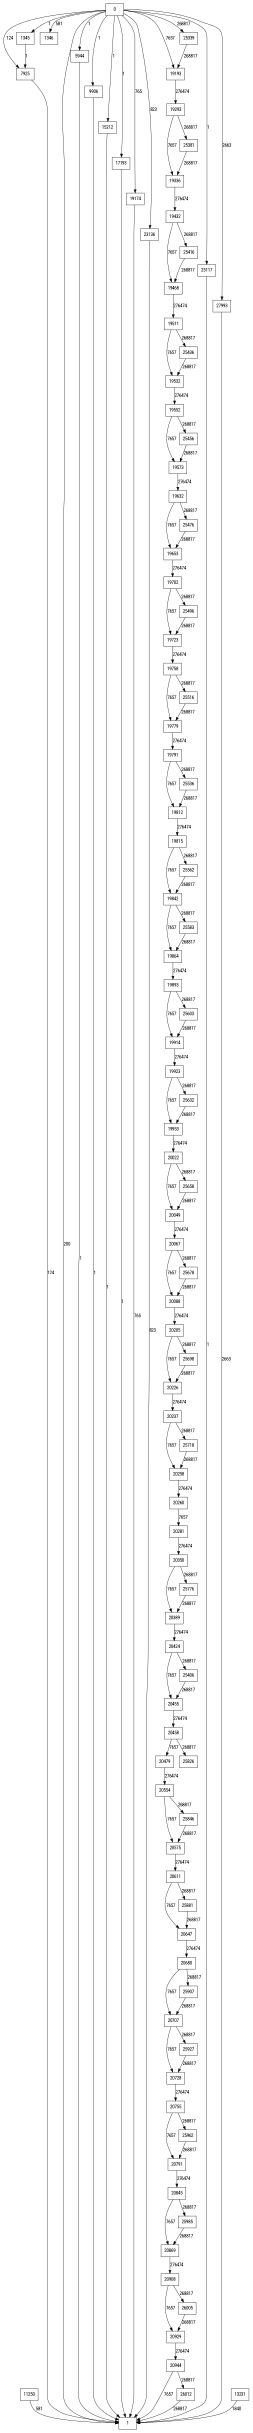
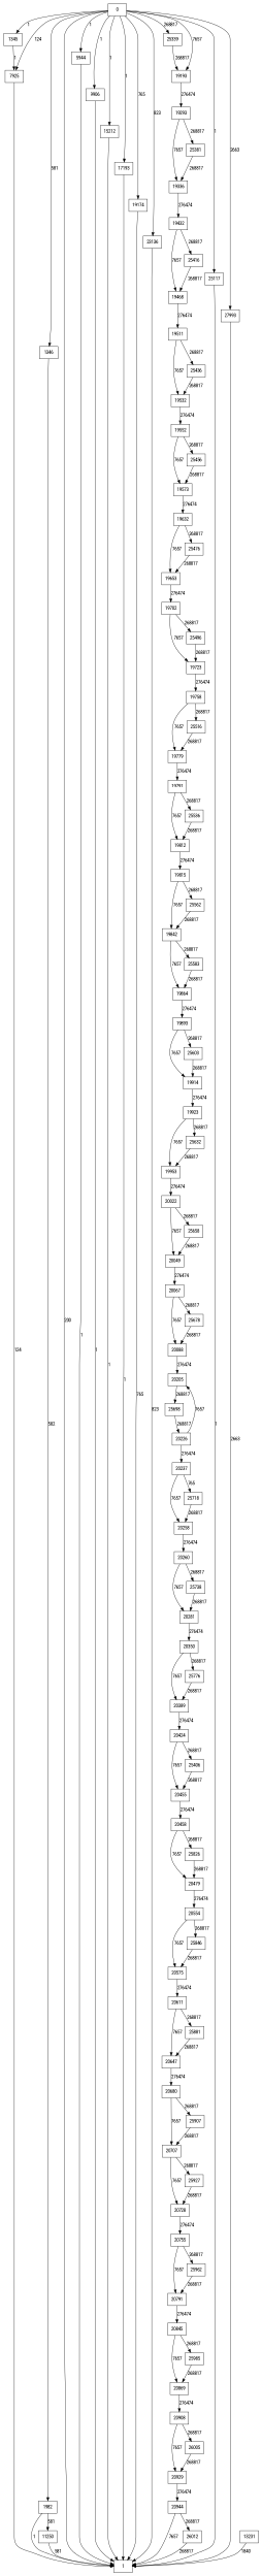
  digraph {
    fontname="Roboto Condensed"
    rankdir=TB
    node [fontname="Roboto Condensed" shape=rectangle]
    edge [fontname="Roboto Condensed"]
    1345
    7925
    1346
+   1982
    1
    11250
    5944
    9906
    13231
    15212
    17193
    19174
    19193
    19293
    19336
    25381
    19432
    19468
    25416
    19511
    19532
    25436
    19552
    19573
    25456
    19632
    19653
    25476
    19702
    19723
    25496
    19758
    19779
    25516
    19791
    19812
    25536
    19815
    19842
    25562
    19864
    25583
    19893
    19914
    25603
    19923
    19953
    25632
    20022
    20049
    25658
    20067
    20088
    25678
    20205
    20226
    25698
    20237
    20258
    25718
    20260
    20281
+   25738
    20350
    20389
    25776
    20424
    20455
    n69 [label=25406]
    20458
    20479
    25826
    20554
    20575
    25846
    20611
    20647
    25881
    20680
    20707
    25907
    20728
    25927
    20755
    20791
    25962
    20845
    20869
    25985
    20908
    20929
    26005
    20944
    26012
    23136
    25117
    25339
    27993
    0
    1345 -> 7925 [label=1]
    7925 -> 1 [label=124]
+   1346 -> 1982 [label=582]
+   1982 -> 1 [label=1]
+   1982 -> 11250 [label=581]
    11250 -> 1 [label=581]
    5944 -> 1 [label=1]
    9906 -> 1 [label=1]
    13231 -> 1 [label=1840]
    15212 -> 1 [label=1]
    17193 -> 1 [label=1]
    19174 -> 1 [label=765]
    19193 -> 19293 [label=276474]
    19293 -> 19336 [label=7657]
    19293 -> 25381 [label=268817]
    19336 -> 19432 [label=276474]
    25381 -> 19336 [label=268817]
    19432 -> 19468 [label=7657]
    19432 -> 25416 [label=268817]
    19468 -> 19511 [label=276474]
    25416 -> 19468 [label=268817]
    19511 -> 19532 [label=7657]
    19511 -> 25436 [label=268817]
    19532 -> 19552 [label=276474]
    25436 -> 19532 [label=268817]
    19552 -> 19573 [label=7657]
    19552 -> 25456 [label=268817]
    19573 -> 19632 [label=276474]
    25456 -> 19573 [label=268817]
    19632 -> 19653 [label=7657]
    19632 -> 25476 [label=268817]
    19653 -> 19702 [label=276474]
    25476 -> 19653 [label=268817]
    19702 -> 19723 [label=7657]
    19702 -> 25496 [label=268817]
    19723 -> 19758 [label=276474]
    25496 -> 19723 [label=268817]
    19758 -> 19779 [label=7657]
    19758 -> 25516 [label=268817]
    19779 -> 19791 [label=276474]
    25516 -> 19779 [label=268817]
    19791 -> 19812 [label=7657]
    19791 -> 25536 [label=268817]
    19812 -> 19815 [label=276474]
    25536 -> 19812 [label=268817]
    19815 -> 19842 [label=7657]
    19815 -> 25562 [label=268817]
    19842 -> 19864 [label=7657]
    19842 -> 25583 [label=268817]
    25562 -> 19842 [label=268817]
    19864 -> 19893 [label=276474]
    25583 -> 19864 [label=268817]
    19893 -> 19914 [label=7657]
    19893 -> 25603 [label=268817]
    19914 -> 19923 [label=276474]
    25603 -> 19914 [label=268817]
    19923 -> 19953 [label=7657]
    19923 -> 25632 [label=268817]
    19953 -> 20022 [label=276474]
    25632 -> 19953 [label=268817]
    20022 -> 20049 [label=7657]
    20022 -> 25658 [label=268817]
    20049 -> 20067 [label=276474]
    25658 -> 20049 [label=268817]
    20067 -> 20088 [label=7657]
    20067 -> 25678 [label=268817]
    20088 -> 20205 [label=276474]
    25678 -> 20088 [label=268817]
-   20205 -> 20226 [label=7657]
+   20226 -> 20205 [label=7657]
    20205 -> 25698 [label=268817]
    20226 -> 20237 [label=276474]
    25698 -> 20226 [label=268817]
    20237 -> 20258 [label=7657]
-   20237 -> 25718 [label=268817]
+   20237 -> 25718 [label=765]
    20258 -> 20260 [label=276474]
    25718 -> 20258 [label=268817]
    20260 -> 20281 [label=7657]
+   20260 -> 25738 [label=268817]
    20281 -> 20350 [label=276474]
+   25738 -> 20281 [label=268817]
    20350 -> 20389 [label=7657]
    20350 -> 25776 [label=268817]
    20389 -> 20424 [label=276474]
    25776 -> 20389 [label=268817]
    20424 -> 20455 [label=7657]
    20424 -> n69 [label=268817]
    20455 -> 20458 [label=276474]
    n69 -> 20455 [label=268817]
    20458 -> 20479 [label=7657]
    20458 -> 25826 [label=268817]
    20479 -> 20554 [label=276474]
+   25826 -> 20479 [label=268817]
    20554 -> 20575 [label=7657]
    20554 -> 25846 [label=268817]
    20575 -> 20611 [label=276474]
    25846 -> 20575 [label=268817]
    20611 -> 20647 [label=7657]
    20611 -> 25881 [label=268817]
    20647 -> 20680 [label=276474]
    25881 -> 20647 [label=268817]
    20680 -> 20707 [label=7657]
    20680 -> 25907 [label=268817]
    20707 -> 20728 [label=7657]
    20707 -> 25927 [label=268817]
    25907 -> 20707 [label=268817]
    20728 -> 20755 [label=276474]
    25927 -> 20728 [label=268817]
    20755 -> 20791 [label=7657]
    20755 -> 25962 [label=268817]
    20791 -> 20845 [label=276474]
    25962 -> 20791 [label=268817]
    20845 -> 20869 [label=7657]
    20845 -> 25985 [label=268817]
    20869 -> 20908 [label=276474]
    25985 -> 20869 [label=268817]
    20908 -> 20929 [label=7657]
    20908 -> 26005 [label=268817]
    20929 -> 20944 [label=276474]
    26005 -> 20929 [label=268817]
    20944 -> 1 [label=7657]
    20944 -> 26012 [label=268817]
    26012 -> 1 [label=268817]
    23136 -> 1 [label=823]
    25117 -> 1 [label=1]
    25339 -> 19193 [label=268817]
    27993 -> 1 [label=2663]
    0 -> 1345 [label=1]
    0 -> 7925 [label=124]
    0 -> 1346 [label=581]
    0 -> 1 [label=200]
    0 -> 5944 [label=1]
    0 -> 9906 [label=1]
    0 -> 15212 [label=1]
    0 -> 17193 [label=1]
    0 -> 19174 [label=765]
    0 -> 19193 [label=7657]
    0 -> 23136 [label=823]
    0 -> 25117 [label=1]
    0 -> 25339 [label=268817]
    0 -> 27993 [label=2663]
  }
